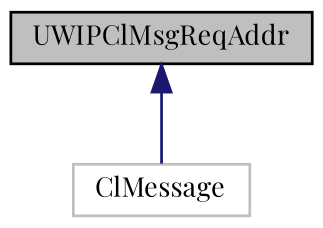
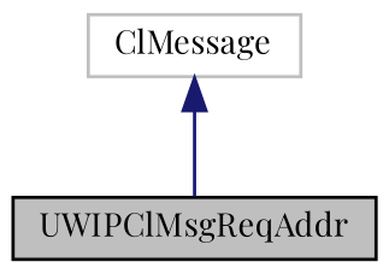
  digraph {
    fontname="Playfair Display"
    node [fontname="Playfair Display" fontsize=10 shape=record style=filled]
    n1 [color=black fillcolor=grey75 fontcolor=black height=0.2 label=UWIPClMsgReqAddr width=0.4]
    n2 [color=grey75 fillcolor=white height=0.2 label=ClMessage width=0.4]
-   n1 -> n2 [color=midnightblue dir=back fontname="Playfair Display" fontsize=10 labelfontname=Helvetica labelfontsize=10 style=solid]
+   n2 -> n1 [color=midnightblue dir=back fontname="Playfair Display" fontsize=10 labelfontname=Helvetica labelfontsize=10 style=solid]
  }
